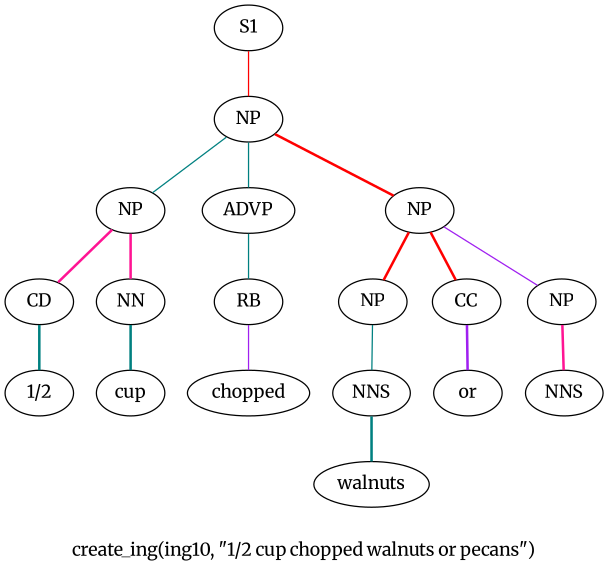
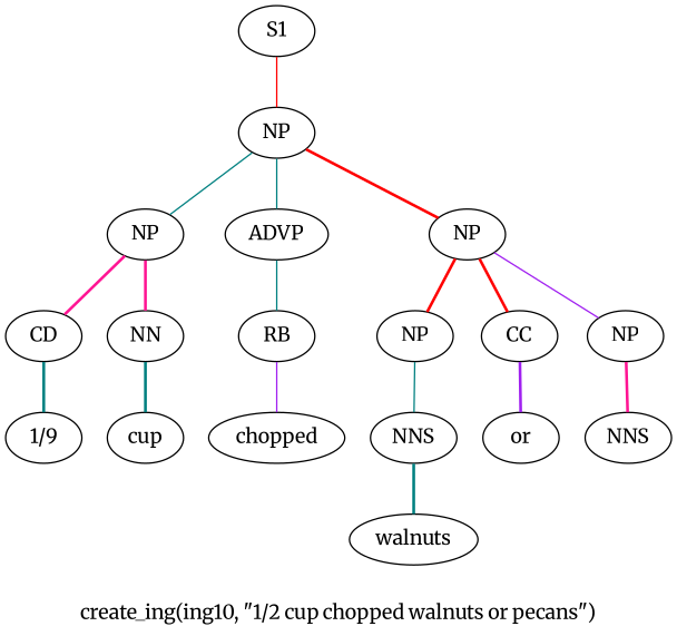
  graph {
    fontname=Merriweather
    label="create_ing(ing10, \"1/2 cup chopped walnuts or pecans\")"
    node [fontname=Merriweather]
    edge [color=teal fontname=Merriweather style=bold]
    n1 [label=S1]
    n2 [label=NP]
    n3 [label=NP]
    n4 [label=ADVP]
    n5 [label=NP]
    n6 [label=CD]
    n7 [label=NN]
    n8 [label=RB]
    n9 [label=NP]
    n10 [label=CC]
    n11 [label=NP]
-   n12 [label="1/2"]
+   n12 [label="1/9"]
    n13 [label=cup]
    n14 [label=chopped]
    n15 [label=NNS]
    n16 [label=or]
    n17 [label=NNS]
    n18 [label=walnuts]
    n1 -- n2 [color=red style=solid]
    n2 -- n3 [style=solid]
    n2 -- n4 [style=solid]
    n2 -- n5 [color=red]
    n3 -- n6 [color=deeppink]
    n3 -- n7 [color=deeppink]
    n4 -- n8 [style=solid]
    n5 -- n9 [color=red]
    n5 -- n10 [color=red]
    n5 -- n11 [color=purple style=solid]
    n6 -- n12
    n7 -- n13
    n8 -- n14 [color=purple style=solid]
    n9 -- n15 [style=solid]
    n10 -- n16 [color=purple]
    n11 -- n17 [color=deeppink]
    n15 -- n18
  }
